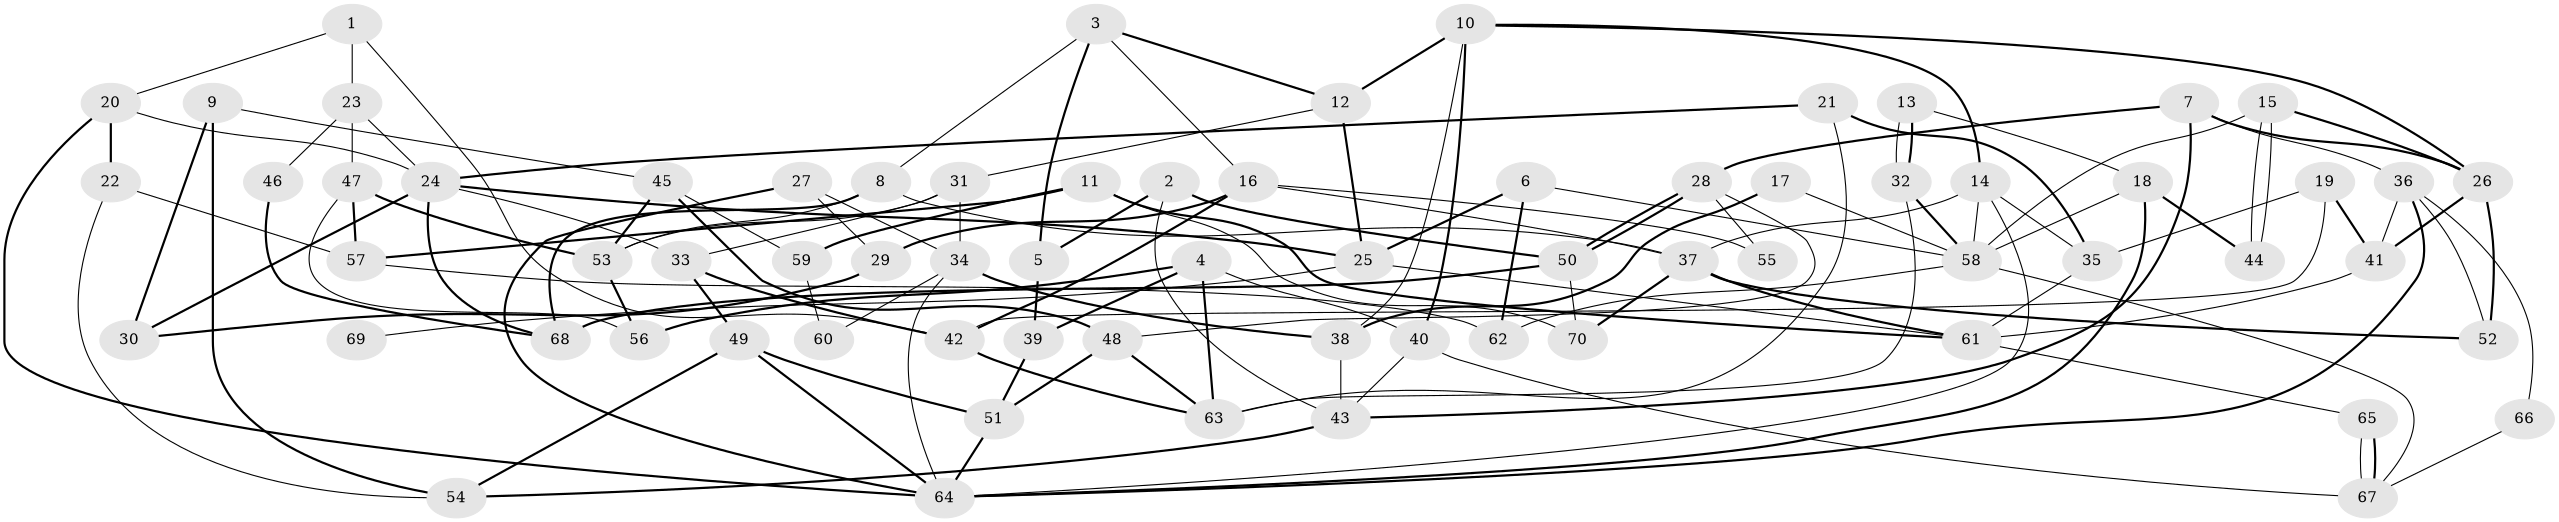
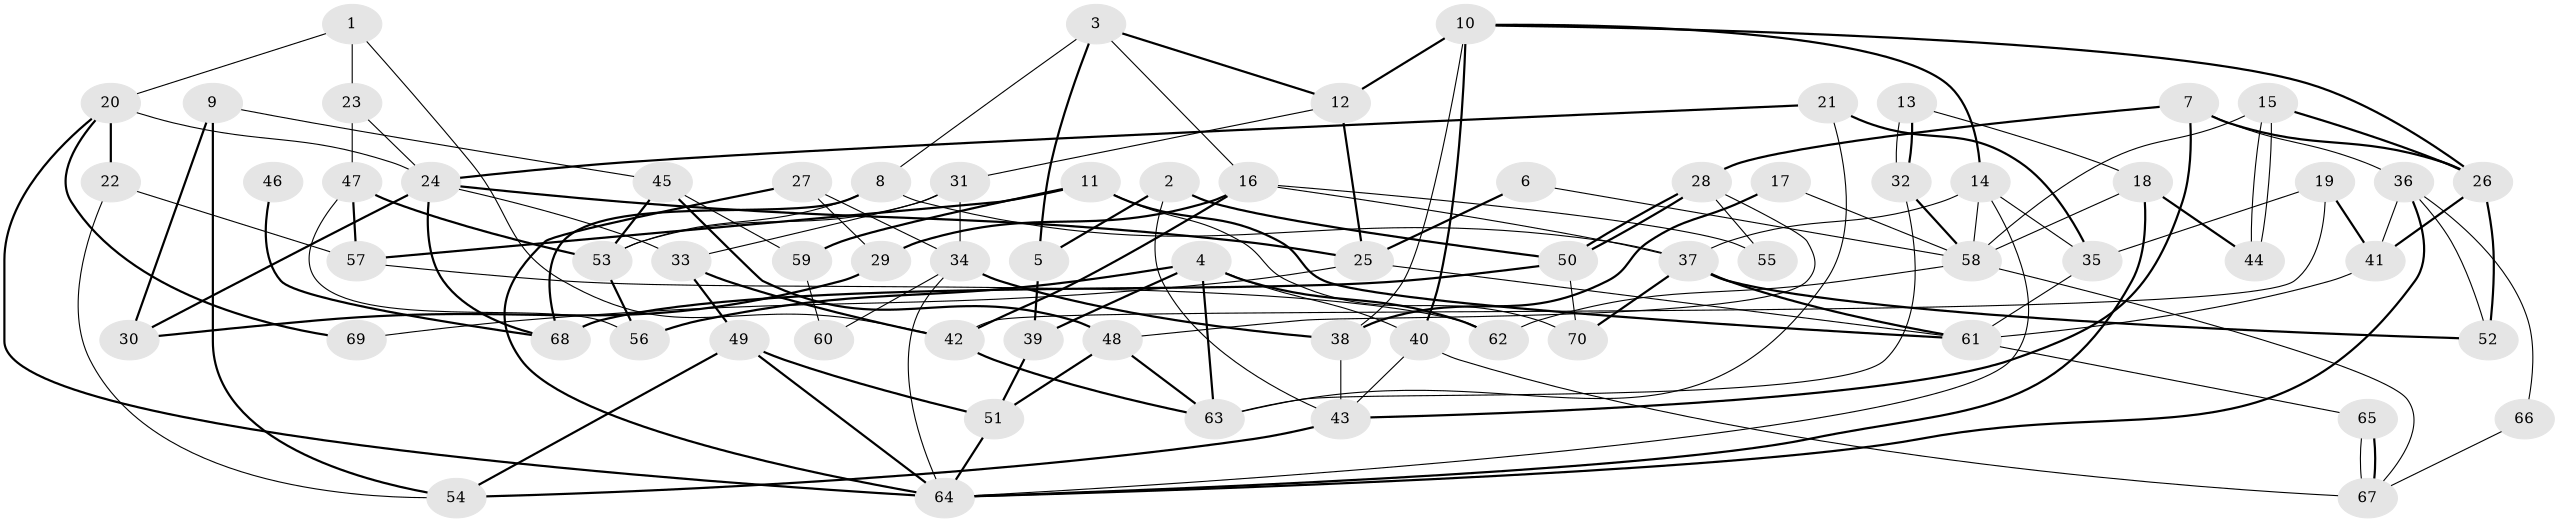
  graph {
    node [color=gray90 style=filled]
    edge [style=bold]
    1
    20
    23
    42
    69
    64
    22
    24
    46
    47
    63
    2
    5
    43
    50
    39
    54
    68
    70
    3
    8
    12
    16
    37
    53
    25
    31
    29
    55
    4
    40
    56
    51
    67
    6
    58
    62
    7
    26
    28
    36
    41
    52
    48
    66
    61
    9
    30
    45
    59
    10
    14
    38
    35
    11
    57
    60
    65
    33
    34
    13
    18
    32
    44
    15
    17
    19
    21
    49
    27
    1 -- 20 [style=solid]
    1 -- 23 [style=solid]
    1 -- 42 [style=solid]
+   20 -- 69
    20 -- 64
    20 -- 22
    20 -- 24 [style=solid]
    23 -- 24 [style=solid]
-   23 -- 46 [style=solid]
    23 -- 47 [style=solid]
    42 -- 63
    22 -- 54 [style=solid]
    22 -- 57 [style=solid]
    24 -- 68
    24 -- 25
    24 -- 30
    24 -- 33 [style=solid]
    46 -- 68
    47 -- 53
    47 -- 56 [style=solid]
    47 -- 57
    2 -- 5
    2 -- 43 [style=solid]
    2 -- 50
    5 -- 39
    43 -- 54
    50 -- 68
    50 -- 70 [style=solid]
    39 -- 51
    3 -- 5
    3 -- 8 [style=solid]
    3 -- 12
    3 -- 16 [style=solid]
    8 -- 68
    8 -- 37 [style=solid]
    8 -- 53 [style=solid]
    12 -- 25
    12 -- 31 [style=solid]
    16 -- 42
    16 -- 37 [style=solid]
    16 -- 29
    16 -- 55 [style=solid]
    37 -- 70
    37 -- 52
    37 -- 61
    53 -- 56
    25 -- 69 [style=solid]
    25 -- 61 [style=solid]
    31 -- 53 [style=solid]
    31 -- 33 [style=solid]
    31 -- 34 [style=solid]
    29 -- 30
    4 -- 63
    4 -- 39
    4 -- 40 [style=solid]
    4 -- 56
    40 -- 43 [style=solid]
    40 -- 67 [style=solid]
    51 -- 64
    6 -- 25
    6 -- 58 [style=solid]
-   6 -- 62
+   4 -- 62
    58 -- 67 [style=solid]
    58 -- 62 [style=solid]
    7 -- 43
    7 -- 26
    7 -- 28
    7 -- 36 [style=solid]
    26 -- 41
    26 -- 52
    28 -- 50
    28 -- 50
    28 -- 55 [style=solid]
    28 -- 48 [style=solid]
    36 -- 64
    36 -- 41 [style=solid]
    36 -- 52 [style=solid]
    36 -- 66 [style=solid]
    41 -- 61 [style=solid]
    48 -- 63
    48 -- 51
    66 -- 67 [style=solid]
    61 -- 65 [style=solid]
    9 -- 54
    9 -- 30
    9 -- 45 [style=solid]
    45 -- 53
    45 -- 48
    45 -- 59 [style=solid]
    59 -- 60 [style=solid]
    10 -- 12
    10 -- 40
    10 -- 26
    10 -- 14
    10 -- 38 [style=solid]
    14 -- 64 [style=solid]
    14 -- 37 [style=solid]
    14 -- 58 [style=solid]
    14 -- 35 [style=solid]
    38 -- 43 [style=solid]
    35 -- 61 [style=solid]
    11 -- 70 [style=solid]
    11 -- 61
    11 -- 59
    11 -- 57
    57 -- 62 [style=solid]
    65 -- 67 [style=solid]
    65 -- 67
    33 -- 42
    33 -- 49
    34 -- 64 [style=solid]
    34 -- 38
    34 -- 60 [style=solid]
    13 -- 18 [style=solid]
    13 -- 32 [style=solid]
    13 -- 32
    18 -- 64
    18 -- 58 [style=solid]
    18 -- 44
    32 -- 63 [style=solid]
    32 -- 58
    15 -- 58 [style=solid]
    15 -- 26
    15 -- 44 [style=solid]
    15 -- 44 [style=solid]
    17 -- 58 [style=solid]
    17 -- 38
    19 -- 42 [style=solid]
    19 -- 41
    19 -- 35 [style=solid]
    21 -- 24
    21 -- 63 [style=solid]
    21 -- 35
    49 -- 64
    49 -- 54
    49 -- 51
    27 -- 64
    27 -- 29 [style=solid]
    27 -- 34 [style=solid]
  }
